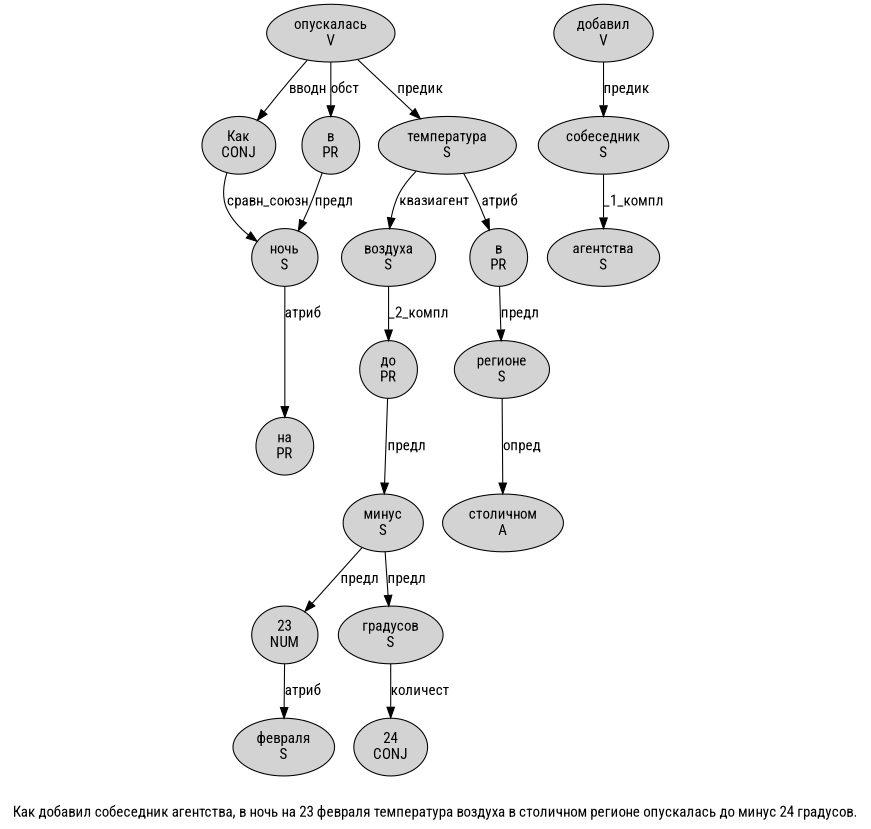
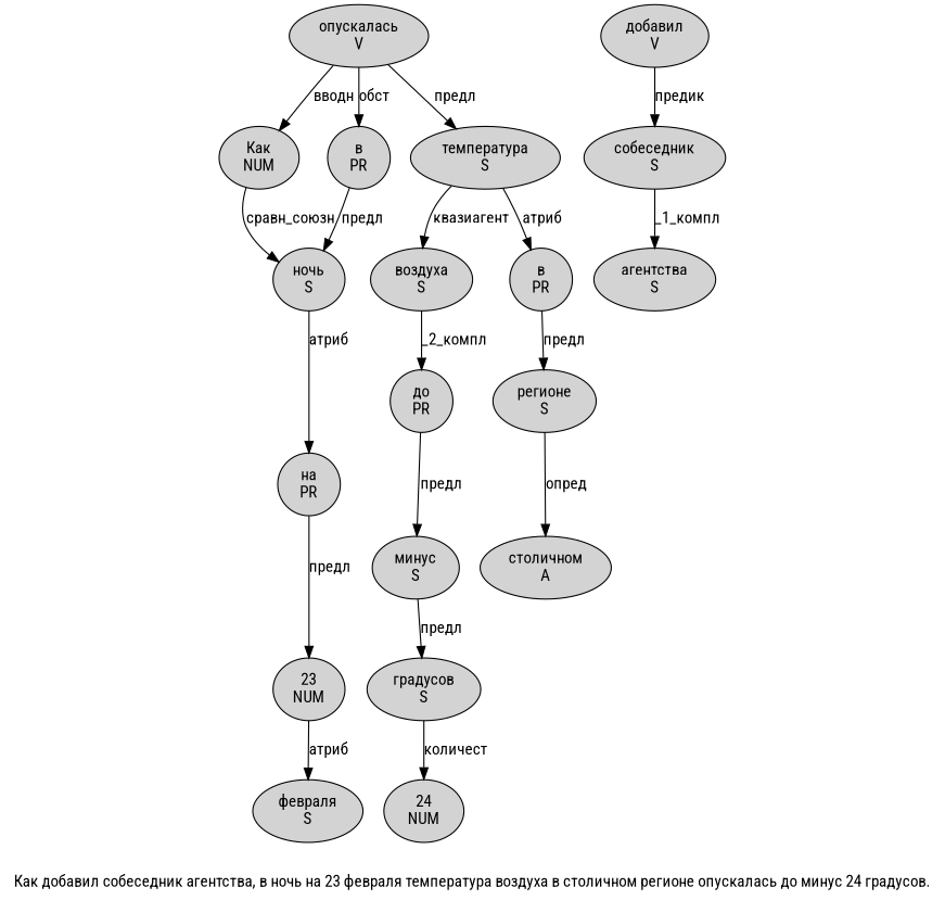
  digraph {
    fontname="Roboto Condensed"
    label="Как добавил собеседник агентства, в ночь на 23 февраля температура воздуха в столичном регионе опускалась до минус 24 градусов."
    node [fillcolor=lightgray fontname="Roboto Condensed" penwidth=1 shape=ellipse style=filled]
    edge [fontname="Roboto Condensed"]
-   n1 [label="Как\nCONJ"]
+   n1 [label="Как\nNUM"]
    n2 [label="ночь\nS"]
    n3 [label="добавил\nV"]
    n4 [label="собеседник\nS"]
    n5 [label="агентства\nS"]
    n6 [label="в\nPR"]
    n7 [label="на\nPR"]
    n8 [label="23\nNUM"]
    n9 [label="февраля\nS"]
    n10 [label="температура\nS"]
    n11 [label="воздуха\nS"]
    n12 [label="в\nPR"]
    n13 [label="до\nPR"]
    n14 [label="регионе\nS"]
    n15 [label="столичном\nA"]
    n16 [label="опускалась\nV"]
    n17 [label="минус\nS"]
    n18 [label="градусов\nS"]
-   n19 [label="24\nCONJ"]
+   n19 [label="24\nNUM"]
    n1 -> n2 [label="сравн_союзн"]
    n2 -> n7 [label="атриб"]
    n3 -> n4 [label="предик"]
    n4 -> n5 [label="_1_компл"]
    n6 -> n2 [label="предл"]
-   n17 -> n8 [label="предл"]
+   n7 -> n8 [label="предл"]
    n8 -> n9 [label="атриб"]
    n10 -> n11 [label="квазиагент"]
    n10 -> n12 [label="атриб"]
    n11 -> n13 [label="_2_компл"]
    n12 -> n14 [label="предл"]
    n13 -> n17 [label="предл"]
    n14 -> n15 [label="опред"]
    n16 -> n1 [label="вводн"]
    n16 -> n6 [label="обст"]
-   n16 -> n10 [label="предик"]
+   n16 -> n10 [label="предл"]
    n17 -> n18 [label="предл"]
    n18 -> n19 [label="количест"]
  }
